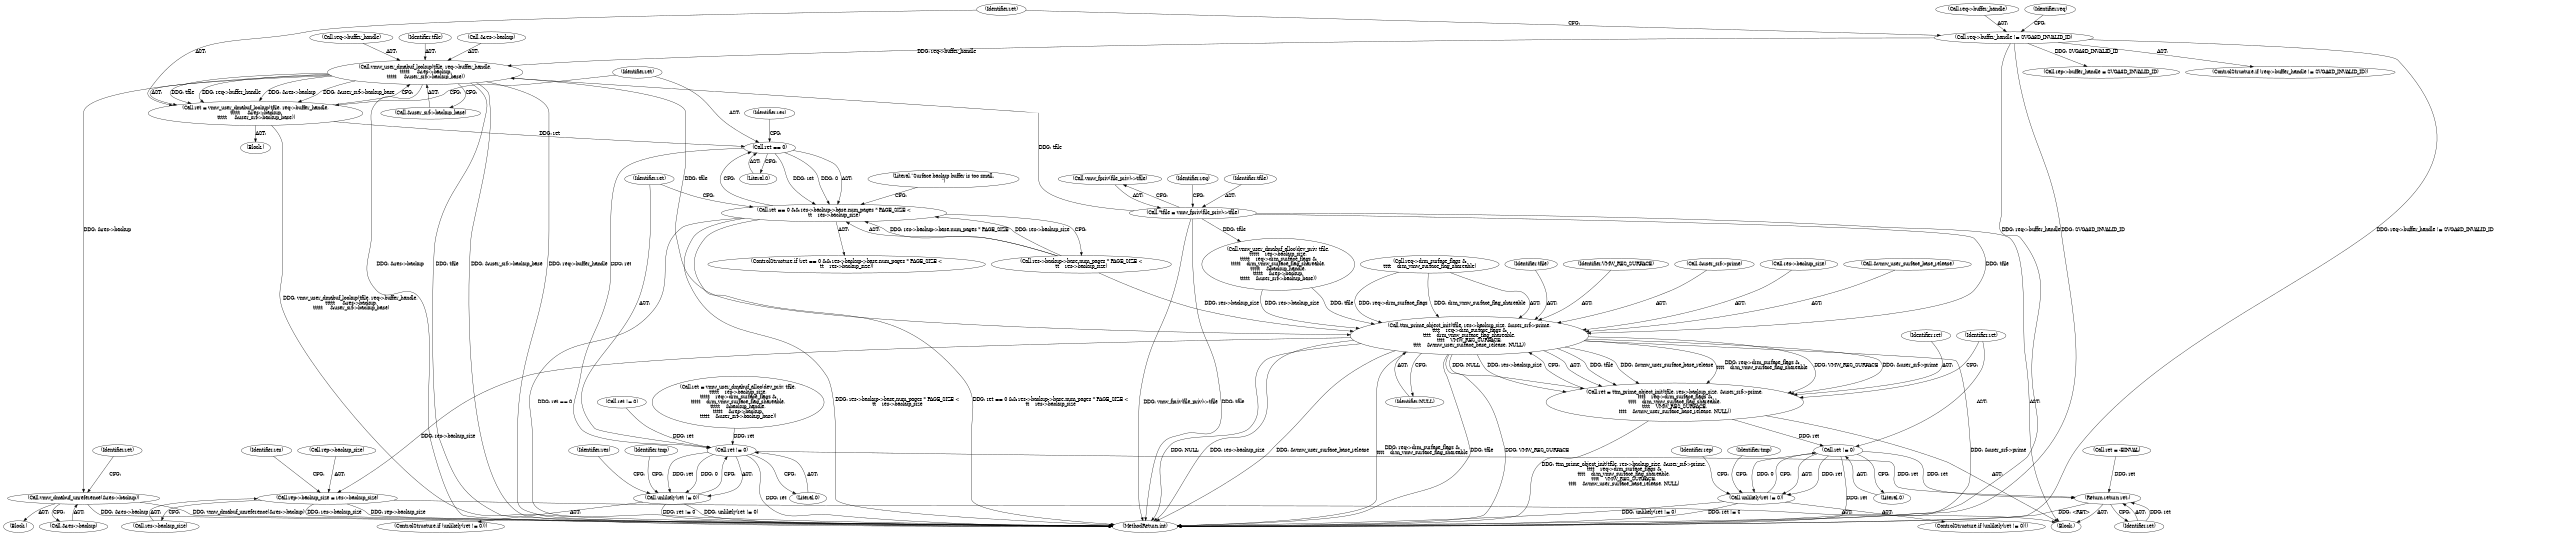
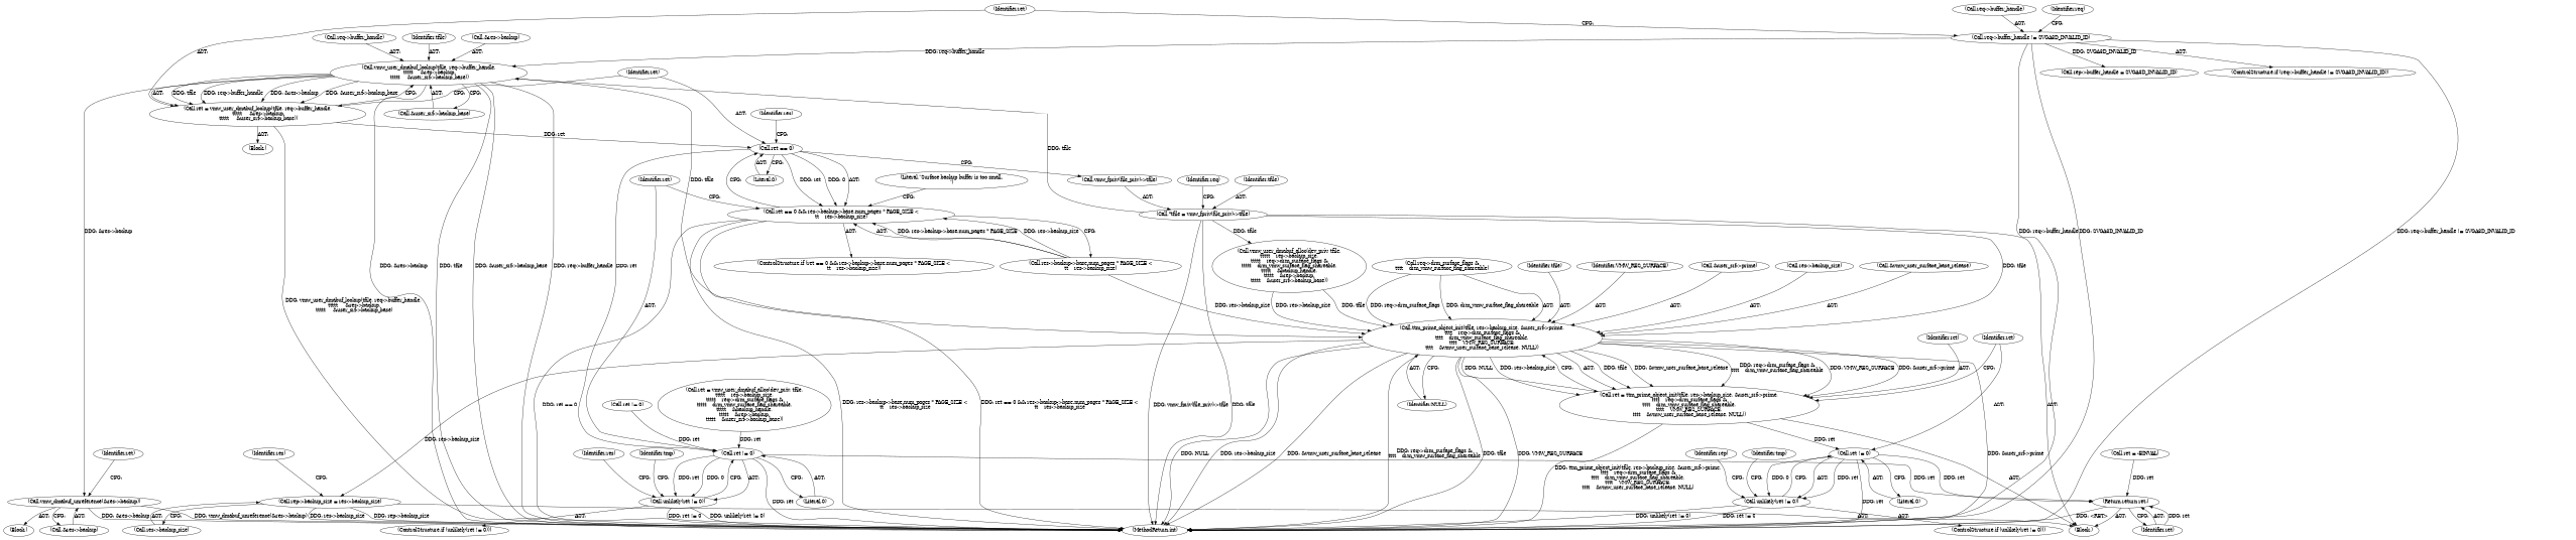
  digraph {
    n1 [label="(Call,vmw_user_dmabuf_lookup(tfile, req->buffer_handle,\n \t\t\t\t\t     &res->backup,\n \t\t\t\t\t     &user_srf->backup_base))"]
    n2 [label="(Call,ret = vmw_user_dmabuf_lookup(tfile, req->buffer_handle,\n \t\t\t\t\t     &res->backup,\n \t\t\t\t\t     &user_srf->backup_base))"]
    n3 [label="(Call,vmw_dmabuf_unreference(&res->backup))"]
    n4 [label="(Call,ttm_prime_object_init(tfile, res->backup_size, &user_srf->prime,\n\t\t\t\t    req->drm_surface_flags &\n\t\t\t\t    drm_vmw_surface_flag_shareable,\n\t\t\t\t    VMW_RES_SURFACE,\n\t\t\t\t    &vmw_user_surface_base_release, NULL))"]
    n5 [label="(Call,&user_srf->backup_base)"]
    n6 [label="(MethodReturn,int)"]
    n7 [label="(Call,ret == 0)"]
    n8 [label="(Block,)"]
    n9 [label="(Call,&res->backup)"]
    n10 [label="(Block,)"]
    n11 [label="(Call,ret = ttm_prime_object_init(tfile, res->backup_size, &user_srf->prime,\n\t\t\t\t    req->drm_surface_flags &\n\t\t\t\t    drm_vmw_surface_flag_shareable,\n\t\t\t\t    VMW_RES_SURFACE,\n\t\t\t\t    &vmw_user_surface_base_release, NULL))"]
    n12 [label="(Call,rep->backup_size = res->backup_size)"]
    n13 [label="(Identifier,NULL)"]
    n14 [label="(Call,*tfile = vmw_fpriv(file_priv)->tfile)"]
    n15 [label="(Call,vmw_fpriv(file_priv)->tfile)"]
    n16 [label="(Block,)"]
    n17 [label="(Call,vmw_user_dmabuf_alloc(dev_priv, tfile,\n\t\t\t\t\t    res->backup_size,\n\t\t\t\t\t    req->drm_surface_flags &\n\t\t\t\t\t    drm_vmw_surface_flag_shareable,\n\t\t\t\t\t    &backup_handle,\n\t\t\t\t\t    &res->backup,\n\t\t\t\t\t    &user_srf->backup_base))"]
    n18 [label="(Call,req->buffer_handle != SVGA3D_INVALID_ID)"]
    n19 [label="(Call,rep->buffer_handle = SVGA3D_INVALID_ID)"]
    n20 [label="(ControlStructure,if (req->buffer_handle != SVGA3D_INVALID_ID))"]
    n21 [label="(Call,ret == 0 && res->backup->base.num_pages * PAGE_SIZE <\n\t\t    res->backup_size)"]
    n22 [label="(Call,ret != 0)"]
    n23 [label="(Literal,0)"]
    n24 [label="(ControlStructure,if (ret == 0 && res->backup->base.num_pages * PAGE_SIZE <\n\t\t    res->backup_size))"]
    n25 [label="(Call,res->backup->base.num_pages * PAGE_SIZE <\n\t\t    res->backup_size)"]
    n26 [label="(Call,unlikely(ret != 0))"]
    n27 [label="(Return,return ret;)"]
    n28 [label="(Literal,0)"]
    n29 [label="(ControlStructure,if (unlikely(ret != 0)))"]
    n30 [label="(Identifier,ret)"]
    n31 [label="(Call,ret != 0)"]
    n32 [label="(Call,res->backup_size)"]
    n33 [label="(Call,unlikely(ret != 0))"]
    n34 [label="(Literal,0)"]
    n35 [label="(ControlStructure,if (unlikely(ret != 0)))"]
    n36 [label="(Identifier,ret)"]
    n37 [label="(Identifier,tmp)"]
    n38 [label="(Identifier,ret)"]
    n39 [label="(Identifier,res)"]
    n40 [label="(Call,req->drm_surface_flags &\n\t\t\t\t    drm_vmw_surface_flag_shareable)"]
    n41 [label="(Literal,\"Surface backup buffer is too small.\n\")"]
    n42 [label="(Identifier,req)"]
    n43 [label="(Identifier,ret)"]
    n44 [label="(Call,ret != 0)"]
    n45 [label="(Identifier,tfile)"]
    n46 [label="(Identifier,VMW_RES_SURFACE)"]
    n47 [label="(Call,&res->backup)"]
    n48 [label="(Identifier,tfile)"]
    n49 [label="(Call,req->buffer_handle)"]
    n50 [label="(Call,&user_srf->prime)"]
    n51 [label="(Identifier,ret)"]
    n52 [label="(Identifier,res)"]
    n53 [label="(Identifier,res)"]
    n54 [label="(Call,res->backup_size)"]
    n55 [label="(Call,ret = vmw_user_dmabuf_alloc(dev_priv, tfile,\n\t\t\t\t\t    res->backup_size,\n\t\t\t\t\t    req->drm_surface_flags &\n\t\t\t\t\t    drm_vmw_surface_flag_shareable,\n\t\t\t\t\t    &backup_handle,\n\t\t\t\t\t    &res->backup,\n\t\t\t\t\t    &user_srf->backup_base))"]
    n56 [label="(Identifier,tfile)"]
    n57 [label="(Identifier,rep)"]
    n58 [label="(Identifier,ret)"]
    n59 [label="(Identifier,tmp)"]
    n60 [label="(Identifier,ret)"]
    n61 [label="(Call,&vmw_user_surface_base_release)"]
    n62 [label="(Call,req->buffer_handle)"]
-   n63 [label="(Call,rep->backup_size)"]
    n64 [label="(Identifier,req)"]
    n65 [label="(Call,ret = -EINVAL)"]
    n1 -> n2 [label="AST: "]
    n1 -> n2 [label="DDG: tfile"]
    n1 -> n2 [label="DDG: req->buffer_handle"]
    n1 -> n2 [label="DDG: &res->backup"]
    n1 -> n2 [label="DDG: &user_srf->backup_base"]
    n1 -> n3 [label="DDG: &res->backup"]
    n1 -> n4 [label="DDG: tfile"]
    n1 -> n5 [label="CFG: "]
    n1 -> n6 [label="DDG: req->buffer_handle"]
    n1 -> n6 [label="DDG: &res->backup"]
    n1 -> n6 [label="DDG: tfile"]
    n1 -> n6 [label="DDG: &user_srf->backup_base"]
    n2 -> n1 [label="CFG: "]
    n2 -> n6 [label="DDG: vmw_user_dmabuf_lookup(tfile, req->buffer_handle,\n \t\t\t\t\t     &res->backup,\n \t\t\t\t\t     &user_srf->backup_base)"]
    n2 -> n7 [label="DDG: ret"]
    n2 -> n8 [label="AST: "]
    n3 -> n6 [label="DDG: &res->backup"]
    n3 -> n6 [label="DDG: vmw_dmabuf_unreference(&res->backup)"]
    n3 -> n9 [label="CFG: "]
    n3 -> n10 [label="AST: "]
    n4 -> n6 [label="DDG: VMW_RES_SURFACE"]
    n4 -> n6 [label="DDG: &user_srf->prime"]
    n4 -> n6 [label="DDG: NULL"]
    n4 -> n6 [label="DDG: res->backup_size"]
    n4 -> n6 [label="DDG: &vmw_user_surface_base_release"]
    n4 -> n6 [label="DDG: req->drm_surface_flags &\n\t\t\t\t    drm_vmw_surface_flag_shareable"]
    n4 -> n6 [label="DDG: tfile"]
    n4 -> n11 [label="AST: "]
    n4 -> n11 [label="DDG: tfile"]
    n4 -> n11 [label="DDG: &vmw_user_surface_base_release"]
    n4 -> n11 [label="DDG: req->drm_surface_flags &\n\t\t\t\t    drm_vmw_surface_flag_shareable"]
    n4 -> n11 [label="DDG: VMW_RES_SURFACE"]
    n4 -> n11 [label="DDG: &user_srf->prime"]
    n4 -> n11 [label="DDG: NULL"]
    n4 -> n11 [label="DDG: res->backup_size"]
    n4 -> n12 [label="DDG: res->backup_size"]
    n4 -> n13 [label="CFG: "]
    n5 -> n1 [label="AST: "]
    n7 -> n21 [label="AST: "]
    n7 -> n21 [label="DDG: ret"]
    n7 -> n21 [label="DDG: 0"]
    n7 -> n22 [label="DDG: ret"]
    n7 -> n23 [label="CFG: "]
    n9 -> n3 [label="AST: "]
    n11 -> n4 [label="CFG: "]
    n11 -> n6 [label="DDG: ttm_prime_object_init(tfile, res->backup_size, &user_srf->prime,\n\t\t\t\t    req->drm_surface_flags &\n\t\t\t\t    drm_vmw_surface_flag_shareable,\n\t\t\t\t    VMW_RES_SURFACE,\n\t\t\t\t    &vmw_user_surface_base_release, NULL)"]
    n11 -> n16 [label="AST: "]
    n11 -> n31 [label="DDG: ret"]
    n12 -> n6 [label="DDG: rep->backup_size"]
    n12 -> n6 [label="DDG: res->backup_size"]
    n12 -> n16 [label="AST: "]
    n12 -> n32 [label="CFG: "]
    n13 -> n4 [label="AST: "]
    n14 -> n1 [label="DDG: tfile"]
    n14 -> n4 [label="DDG: tfile"]
    n14 -> n6 [label="DDG: vmw_fpriv(file_priv)->tfile"]
    n14 -> n6 [label="DDG: tfile"]
-   n14 -> n15 [label="CFG: "]
+   n7 -> n15 [label="CFG: "]
    n14 -> n16 [label="AST: "]
    n14 -> n17 [label="DDG: tfile"]
    n15 -> n14 [label="AST: "]
    n17 -> n4 [label="DDG: tfile"]
    n17 -> n4 [label="DDG: res->backup_size"]
    n18 -> n1 [label="DDG: req->buffer_handle"]
    n18 -> n6 [label="DDG: req->buffer_handle != SVGA3D_INVALID_ID"]
    n18 -> n6 [label="DDG: req->buffer_handle"]
    n18 -> n6 [label="DDG: SVGA3D_INVALID_ID"]
    n18 -> n19 [label="DDG: SVGA3D_INVALID_ID"]
    n18 -> n20 [label="AST: "]
    n21 -> n6 [label="DDG: ret == 0 && res->backup->base.num_pages * PAGE_SIZE <\n\t\t    res->backup_size"]
    n21 -> n6 [label="DDG: ret == 0"]
    n21 -> n6 [label="DDG: res->backup->base.num_pages * PAGE_SIZE <\n\t\t    res->backup_size"]
    n21 -> n7 [label="CFG: "]
    n21 -> n24 [label="AST: "]
    n21 -> n25 [label="CFG: "]
    n22 -> n6 [label="DDG: ret"]
    n22 -> n26 [label="AST: "]
    n22 -> n26 [label="DDG: ret"]
    n22 -> n26 [label="DDG: 0"]
    n22 -> n27 [label="DDG: ret"]
    n22 -> n28 [label="CFG: "]
    n23 -> n7 [label="AST: "]
    n25 -> n4 [label="DDG: res->backup_size"]
    n25 -> n21 [label="AST: "]
    n25 -> n21 [label="DDG: res->backup->base.num_pages * PAGE_SIZE"]
    n25 -> n21 [label="DDG: res->backup_size"]
    n26 -> n6 [label="DDG: unlikely(ret != 0)"]
    n26 -> n6 [label="DDG: ret != 0"]
    n26 -> n22 [label="CFG: "]
    n26 -> n29 [label="AST: "]
    n27 -> n6 [label="DDG: <RET>"]
    n27 -> n16 [label="AST: "]
    n27 -> n30 [label="CFG: "]
    n28 -> n22 [label="AST: "]
    n30 -> n27 [label="AST: "]
    n30 -> n27 [label="DDG: ret"]
    n31 -> n6 [label="DDG: ret"]
    n31 -> n27 [label="DDG: ret"]
    n31 -> n33 [label="AST: "]
    n31 -> n33 [label="DDG: ret"]
    n31 -> n33 [label="DDG: 0"]
    n31 -> n34 [label="CFG: "]
    n32 -> n12 [label="AST: "]
    n33 -> n6 [label="DDG: unlikely(ret != 0)"]
    n33 -> n6 [label="DDG: ret != 0"]
    n33 -> n31 [label="CFG: "]
    n33 -> n35 [label="AST: "]
    n34 -> n31 [label="AST: "]
    n36 -> n3 [label="CFG: "]
    n37 -> n26 [label="CFG: "]
    n38 -> n2 [label="CFG: "]
    n38 -> n7 [label="AST: "]
    n39 -> n26 [label="CFG: "]
    n40 -> n4 [label="AST: "]
    n40 -> n4 [label="DDG: req->drm_surface_flags"]
    n40 -> n4 [label="DDG: drm_vmw_surface_flag_shareable"]
    n41 -> n21 [label="CFG: "]
    n42 -> n14 [label="CFG: "]
    n43 -> n11 [label="CFG: "]
    n43 -> n31 [label="AST: "]
    n44 -> n22 [label="DDG: ret"]
    n45 -> n4 [label="AST: "]
    n46 -> n4 [label="AST: "]
    n47 -> n1 [label="AST: "]
    n48 -> n14 [label="AST: "]
    n49 -> n1 [label="AST: "]
    n50 -> n4 [label="AST: "]
    n51 -> n2 [label="AST: "]
    n51 -> n18 [label="CFG: "]
    n52 -> n12 [label="CFG: "]
    n53 -> n7 [label="CFG: "]
    n54 -> n4 [label="AST: "]
    n55 -> n22 [label="DDG: ret"]
    n56 -> n1 [label="AST: "]
    n57 -> n33 [label="CFG: "]
    n58 -> n21 [label="CFG: "]
    n58 -> n22 [label="AST: "]
    n59 -> n33 [label="CFG: "]
    n60 -> n11 [label="AST: "]
    n61 -> n4 [label="AST: "]
    n62 -> n18 [label="AST: "]
-   n63 -> n12 [label="AST: "]
    n64 -> n18 [label="CFG: "]
    n65 -> n27 [label="DDG: ret"]
  }
